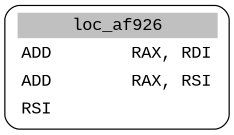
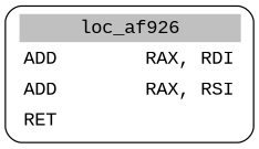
  digraph {
-   n1 [fontname="Courier New" label=<<table border="0" cellborder="0" cellpadding="3"><tr><td align="center" colspan="2" bgcolor="grey">loc_af926</td></tr><tr><td align="left">ADD        RAX, RDI</td></tr><tr><td align="left">ADD        RAX, RSI</td></tr><tr><td align="left">RSI        </td></tr></table>> shape=Mrecord]
+   n1 [fontname="Courier New" label=<<table border="0" cellborder="0" cellpadding="3"><tr><td align="center" colspan="2" bgcolor="grey">loc_af926</td></tr><tr><td align="left">ADD        RAX, RDI</td></tr><tr><td align="left">ADD        RAX, RSI</td></tr><tr><td align="left">RET        </td></tr></table>> shape=Mrecord]
  }
